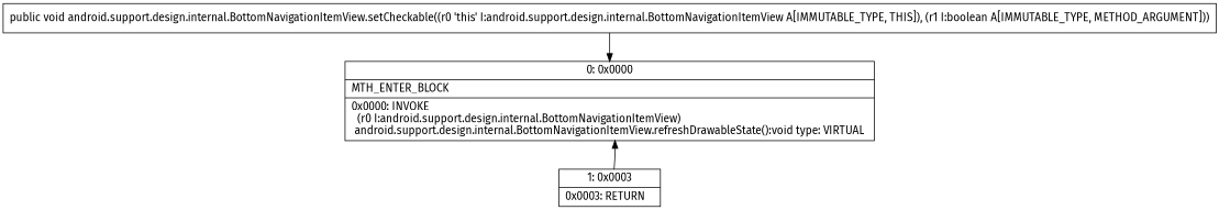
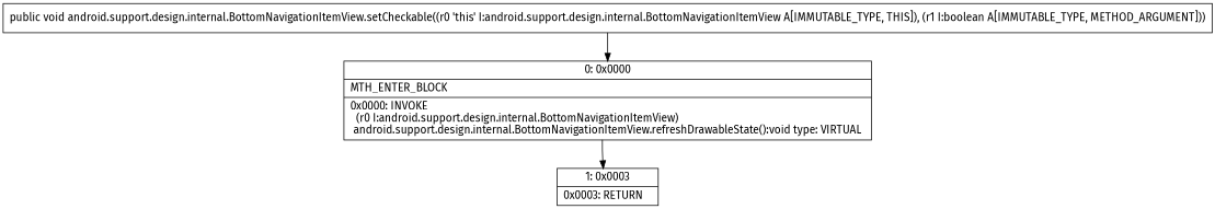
  digraph {
    fontname="Fira Sans"
    node [shape=record fontname="Fira Sans"]
    edge [fontname="Fira Sans"]
    n1 [label="{0\:\ 0x0000|MTH_ENTER_BLOCK\l|0x0000: INVOKE  \l  (r0 I:android.support.design.internal.BottomNavigationItemView)\l android.support.design.internal.BottomNavigationItemView.refreshDrawableState():void type: VIRTUAL \l}"]
    n2 [label="{1\:\ 0x0003|0x0003: RETURN   \l}"]
    n3 [label="{public void android.support.design.internal.BottomNavigationItemView.setCheckable((r0 'this' I:android.support.design.internal.BottomNavigationItemView A[IMMUTABLE_TYPE, THIS]), (r1 I:boolean A[IMMUTABLE_TYPE, METHOD_ARGUMENT])) }"]
-   n2 -> n1
+   n1 -> n2
    n3 -> n1
  }
